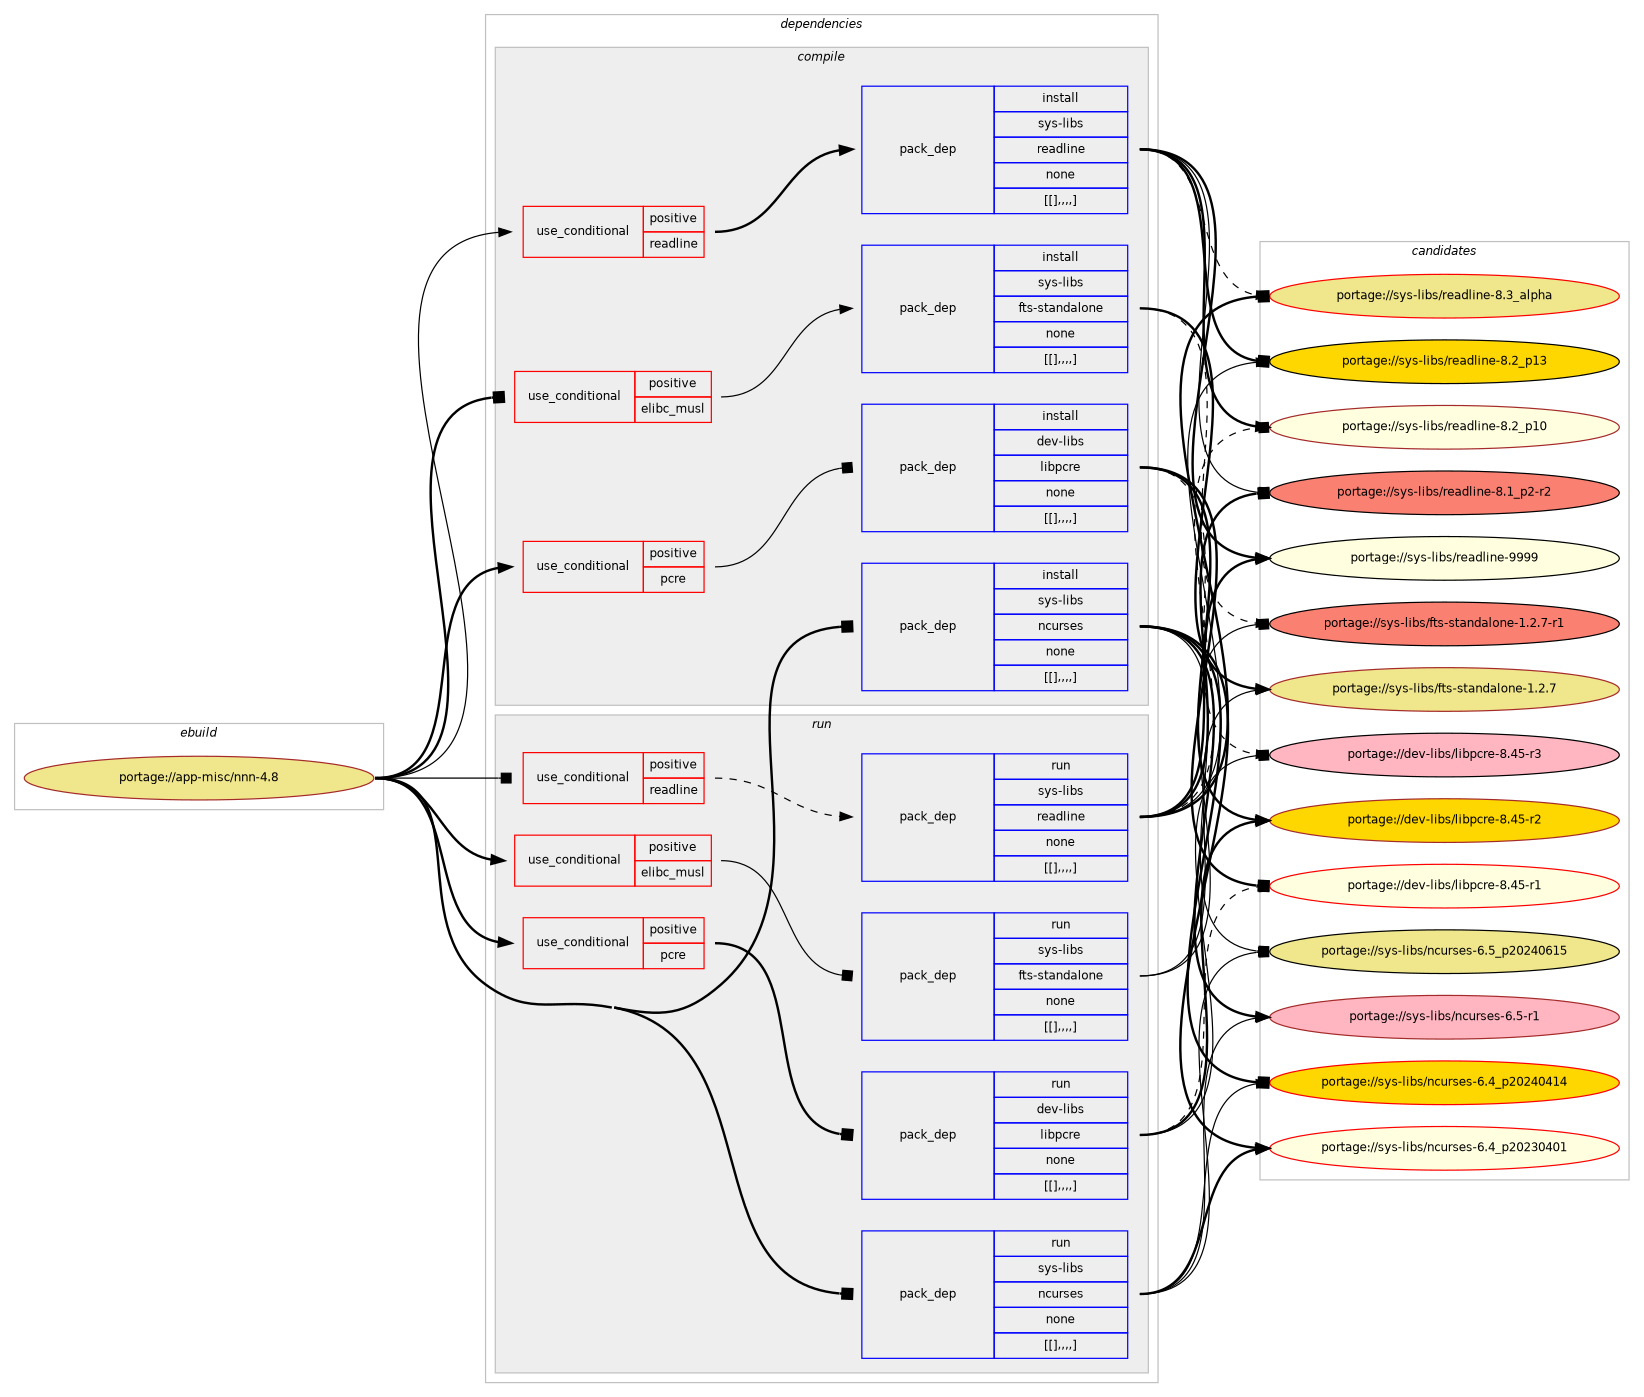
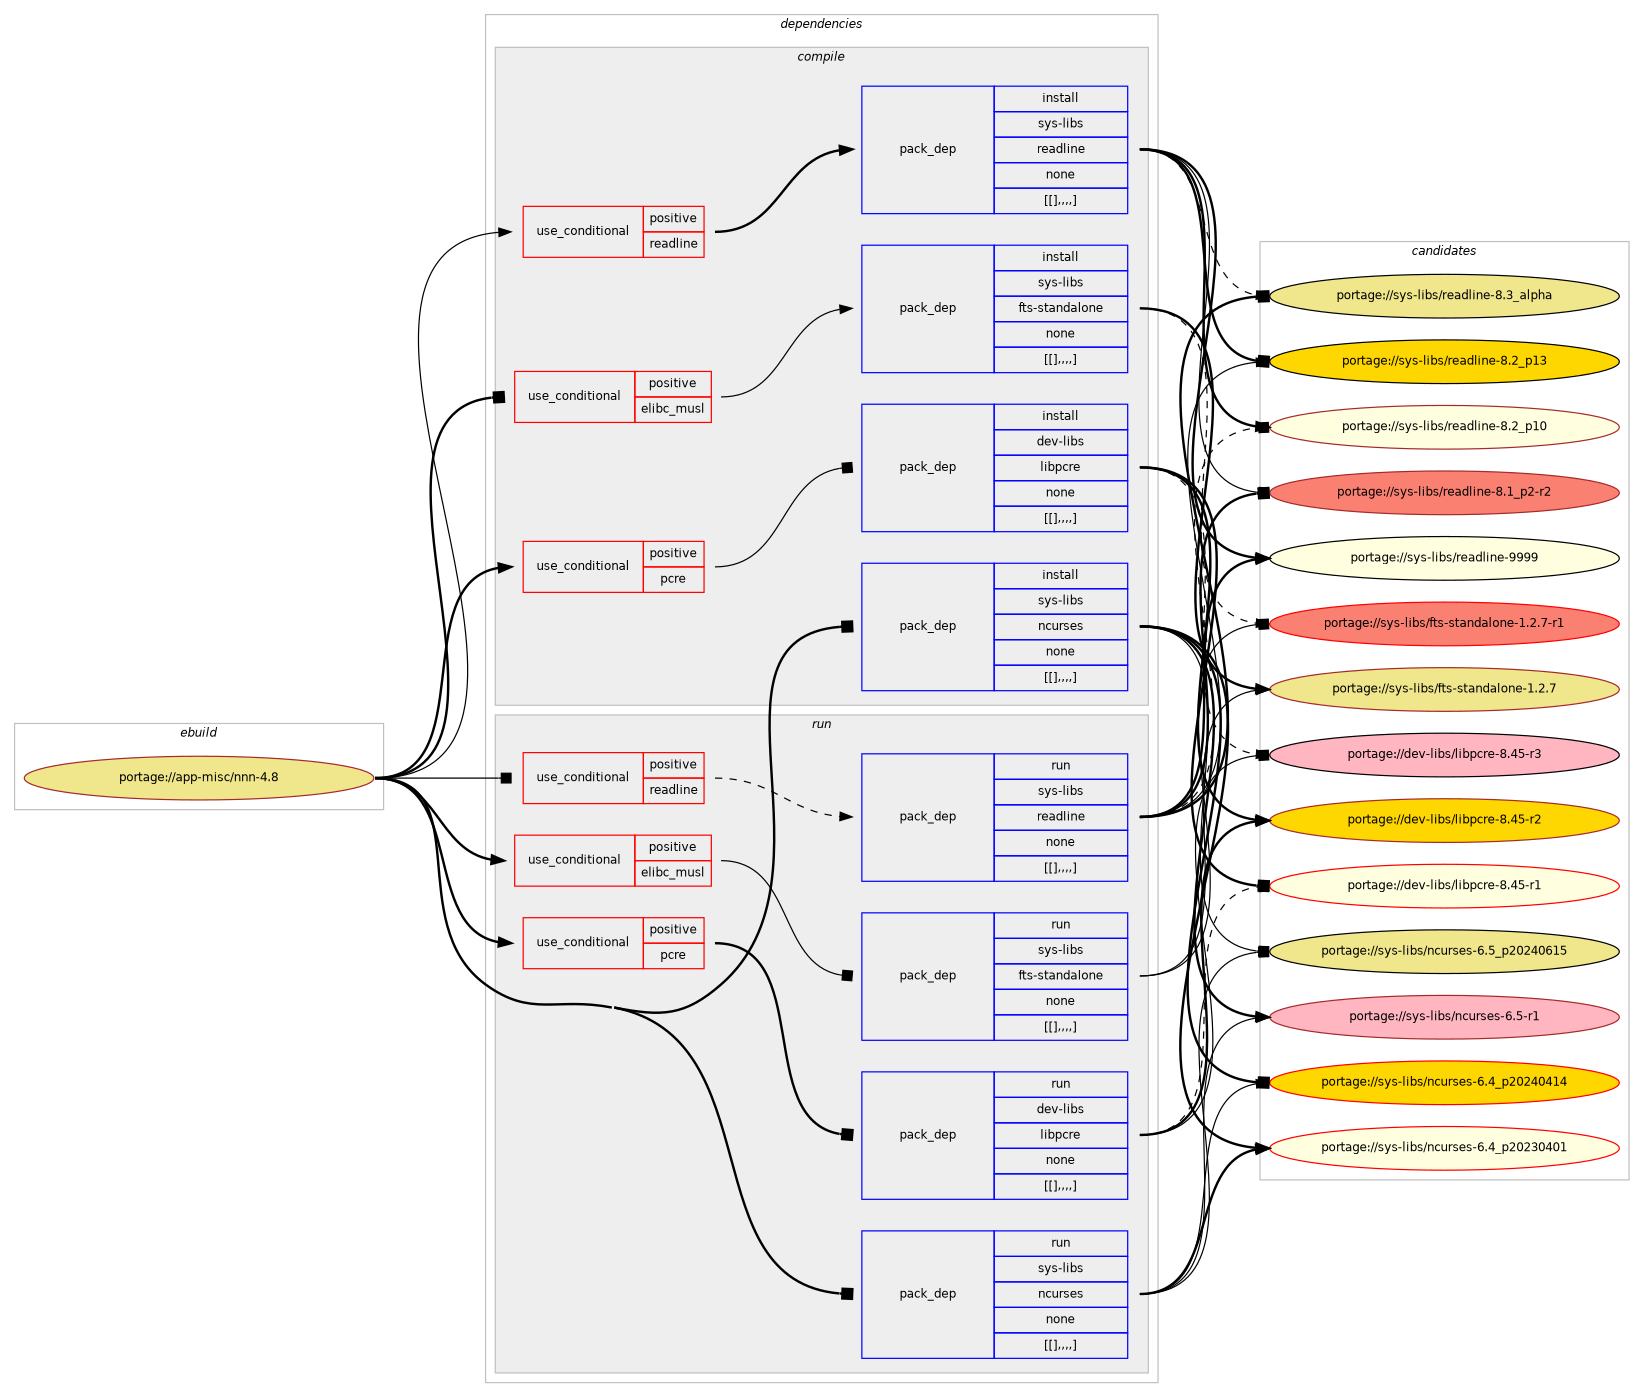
  digraph {
    compound=true
    concentrate=true
    fontname=Helvetica
    fontsize=10
    newrank=true
    rankdir=LR
    ranksep=1.5
    node [color=red fontname=Helvetica fontsize=10 style=filled]
    edge [arrowhead=normal headport=w style=bold tailport=e weight=100]
    n1 [color=brown fillcolor=khaki label="portage://app-misc/nnn-4.8" width=4]
    n2 [color=blue label=<<TABLE BORDER="0" CELLBORDER="1" CELLSPACING="0" CELLPADDING="4" WIDTH="220"><TR><TD ROWSPAN="6" CELLPADDING="30">pack_dep</TD></TR><TR><TD WIDTH="110">install</TD></TR><TR><TD>sys-libs</TD></TR><TR><TD>fts-standalone</TD></TR><TR><TD>none</TD></TR><TR><TD>[[],,,,]</TD></TR></TABLE>> shape=none style=""]
    n3 [label=<<TABLE BORDER="0" CELLBORDER="1" CELLSPACING="0" CELLPADDING="4"><TR><TD ROWSPAN="3" CELLPADDING="10">use_conditional</TD></TR><TR><TD>positive</TD></TR><TR><TD>elibc_musl</TD></TR></TABLE>> shape=none style=""]
    n4 [color=blue label=<<TABLE BORDER="0" CELLBORDER="1" CELLSPACING="0" CELLPADDING="4" WIDTH="220"><TR><TD ROWSPAN="6" CELLPADDING="30">pack_dep</TD></TR><TR><TD WIDTH="110">install</TD></TR><TR><TD>dev-libs</TD></TR><TR><TD>libpcre</TD></TR><TR><TD>none</TD></TR><TR><TD>[[],,,,]</TD></TR></TABLE>> shape=none style=""]
    n5 [label=<<TABLE BORDER="0" CELLBORDER="1" CELLSPACING="0" CELLPADDING="4"><TR><TD ROWSPAN="3" CELLPADDING="10">use_conditional</TD></TR><TR><TD>positive</TD></TR><TR><TD>pcre</TD></TR></TABLE>> shape=none style=""]
    n6 [color=blue label=<<TABLE BORDER="0" CELLBORDER="1" CELLSPACING="0" CELLPADDING="4" WIDTH="220"><TR><TD ROWSPAN="6" CELLPADDING="30">pack_dep</TD></TR><TR><TD WIDTH="110">install</TD></TR><TR><TD>sys-libs</TD></TR><TR><TD>readline</TD></TR><TR><TD>none</TD></TR><TR><TD>[[],,,,]</TD></TR></TABLE>> shape=none style=""]
    n7 [label=<<TABLE BORDER="0" CELLBORDER="1" CELLSPACING="0" CELLPADDING="4"><TR><TD ROWSPAN="3" CELLPADDING="10">use_conditional</TD></TR><TR><TD>positive</TD></TR><TR><TD>readline</TD></TR></TABLE>> shape=none style=""]
    n8 [color=blue label=<<TABLE BORDER="0" CELLBORDER="1" CELLSPACING="0" CELLPADDING="4" WIDTH="220"><TR><TD ROWSPAN="6" CELLPADDING="30">pack_dep</TD></TR><TR><TD WIDTH="110">install</TD></TR><TR><TD>sys-libs</TD></TR><TR><TD>ncurses</TD></TR><TR><TD>none</TD></TR><TR><TD>[[],,,,]</TD></TR></TABLE>> shape=none style=""]
    n9 [color=blue label=<<TABLE BORDER="0" CELLBORDER="1" CELLSPACING="0" CELLPADDING="4" WIDTH="220"><TR><TD ROWSPAN="6" CELLPADDING="30">pack_dep</TD></TR><TR><TD WIDTH="110">run</TD></TR><TR><TD>sys-libs</TD></TR><TR><TD>fts-standalone</TD></TR><TR><TD>none</TD></TR><TR><TD>[[],,,,]</TD></TR></TABLE>> shape=none style=""]
    n10 [label=<<TABLE BORDER="0" CELLBORDER="1" CELLSPACING="0" CELLPADDING="4"><TR><TD ROWSPAN="3" CELLPADDING="10">use_conditional</TD></TR><TR><TD>positive</TD></TR><TR><TD>elibc_musl</TD></TR></TABLE>> shape=none style=""]
    n11 [color=blue label=<<TABLE BORDER="0" CELLBORDER="1" CELLSPACING="0" CELLPADDING="4" WIDTH="220"><TR><TD ROWSPAN="6" CELLPADDING="30">pack_dep</TD></TR><TR><TD WIDTH="110">run</TD></TR><TR><TD>dev-libs</TD></TR><TR><TD>libpcre</TD></TR><TR><TD>none</TD></TR><TR><TD>[[],,,,]</TD></TR></TABLE>> shape=none style=""]
    n12 [label=<<TABLE BORDER="0" CELLBORDER="1" CELLSPACING="0" CELLPADDING="4"><TR><TD ROWSPAN="3" CELLPADDING="10">use_conditional</TD></TR><TR><TD>positive</TD></TR><TR><TD>pcre</TD></TR></TABLE>> shape=none style=""]
    n13 [color=blue label=<<TABLE BORDER="0" CELLBORDER="1" CELLSPACING="0" CELLPADDING="4" WIDTH="220"><TR><TD ROWSPAN="6" CELLPADDING="30">pack_dep</TD></TR><TR><TD WIDTH="110">run</TD></TR><TR><TD>sys-libs</TD></TR><TR><TD>readline</TD></TR><TR><TD>none</TD></TR><TR><TD>[[],,,,]</TD></TR></TABLE>> shape=none style=""]
    n14 [label=<<TABLE BORDER="0" CELLBORDER="1" CELLSPACING="0" CELLPADDING="4"><TR><TD ROWSPAN="3" CELLPADDING="10">use_conditional</TD></TR><TR><TD>positive</TD></TR><TR><TD>readline</TD></TR></TABLE>> shape=none style=""]
    n15 [color=blue label=<<TABLE BORDER="0" CELLBORDER="1" CELLSPACING="0" CELLPADDING="4" WIDTH="220"><TR><TD ROWSPAN="6" CELLPADDING="30">pack_dep</TD></TR><TR><TD WIDTH="110">run</TD></TR><TR><TD>sys-libs</TD></TR><TR><TD>ncurses</TD></TR><TR><TD>none</TD></TR><TR><TD>[[],,,,]</TD></TR></TABLE>> shape=none style=""]
-   n16 [color=black fillcolor=salmon label="portage://sys-libs/fts-standalone-1.2.7-r1" width=4]
+   n16 [fillcolor=salmon label="portage://sys-libs/fts-standalone-1.2.7-r1" width=4]
    n17 [color=brown fillcolor=khaki label="portage://sys-libs/fts-standalone-1.2.7" width=4]
    n18 [color=black fillcolor=lightpink label="portage://dev-libs/libpcre-8.45-r3" width=4]
    n19 [color=brown fillcolor=gold label="portage://dev-libs/libpcre-8.45-r2" width=4]
    n20 [fillcolor=lightyellow label="portage://dev-libs/libpcre-8.45-r1" width=4]
    n21 [color=black fillcolor=lightyellow label="portage://sys-libs/readline-9999" width=4]
-   n22 [fillcolor=khaki label="portage://sys-libs/readline-8.3_alpha" width=4]
+   n22 [color=black fillcolor=khaki label="portage://sys-libs/readline-8.3_alpha" width=4]
    n23 [color=black fillcolor=gold label="portage://sys-libs/readline-8.2_p13" width=4]
    n24 [color=brown fillcolor=lightyellow label="portage://sys-libs/readline-8.2_p10" width=4]
-   n25 [color=black fillcolor=salmon label="portage://sys-libs/readline-8.1_p2-r2" width=4]
+   n25 [color=brown fillcolor=salmon label="portage://sys-libs/readline-8.1_p2-r2" width=4]
    n26 [color=black fillcolor=khaki label="portage://sys-libs/ncurses-6.5_p20240615" width=4]
    n27 [color=brown fillcolor=lightpink label="portage://sys-libs/ncurses-6.5-r1" width=4]
    n28 [fillcolor=gold label="portage://sys-libs/ncurses-6.4_p20240414" width=4]
    n29 [fillcolor=lightyellow label="portage://sys-libs/ncurses-6.4_p20230401" width=4]
    subgraph cluster_1 {
      color=gray
      label=<<i>ebuild</i>>
      n1
    }
    subgraph cluster_2 {
      color=gray
      label=<<i>dependencies</i>>
      subgraph cluster_3 {
        color=gray
        fillcolor="#eeeeee"
        label=<<i>compile</i>>
        style=filled
        subgraph sub_4 {
          color=gray
          fillcolor="#eeeeee"
          label=<<i>compile</i>>
          style=filled
          n5
          subgraph sub_5 {
            color=gray
            fillcolor="#eeeeee"
            label=<<i>compile</i>>
            style=filled
            n4
          }
        }
        subgraph sub_6 {
          color=gray
          fillcolor="#eeeeee"
          label=<<i>compile</i>>
          style=filled
          n3
          subgraph sub_7 {
            color=gray
            fillcolor="#eeeeee"
            label=<<i>compile</i>>
            style=filled
            n2
          }
        }
        subgraph sub_8 {
          color=gray
          fillcolor="#eeeeee"
          label=<<i>compile</i>>
          style=filled
          n7
          subgraph sub_9 {
            color=gray
            fillcolor="#eeeeee"
            label=<<i>compile</i>>
            style=filled
            n6
          }
        }
        subgraph sub_10 {
          color=gray
          fillcolor="#eeeeee"
          label=<<i>compile</i>>
          style=filled
          n8
        }
      }
      subgraph cluster_11 {
        color=gray
        fillcolor="#eeeeee"
        label=<<i>compile and run</i>>
        style=filled
      }
      subgraph cluster_12 {
        color=gray
        fillcolor="#eeeeee"
        label=<<i>run</i>>
        style=filled
        subgraph sub_13 {
          color=gray
          fillcolor="#eeeeee"
          label=<<i>run</i>>
          style=filled
          n10
          subgraph sub_14 {
            color=gray
            fillcolor="#eeeeee"
            label=<<i>run</i>>
            style=filled
            n9
          }
        }
        subgraph sub_15 {
          color=gray
          fillcolor="#eeeeee"
          label=<<i>run</i>>
          style=filled
          n12
          subgraph sub_16 {
            color=gray
            fillcolor="#eeeeee"
            label=<<i>run</i>>
            style=filled
            n11
          }
        }
        subgraph sub_17 {
          color=gray
          fillcolor="#eeeeee"
          label=<<i>run</i>>
          style=filled
          n14
          subgraph sub_18 {
            color=gray
            fillcolor="#eeeeee"
            label=<<i>run</i>>
            style=filled
            n13
          }
        }
        subgraph sub_19 {
          color=gray
          fillcolor="#eeeeee"
          label=<<i>run</i>>
          style=filled
          n15
        }
      }
    }
    subgraph cluster_20 {
      color=gray
      label=<<i>candidates</i>>
      rank=same
      subgraph sub_21 {
        color=black
        label=<<i>candidates</i>>
        nodesep=1
        rank=same
        n16
        n17
      }
      subgraph sub_22 {
        color=black
        label=<<i>candidates</i>>
        nodesep=1
        rank=same
        n18
        n19
        n20
      }
      subgraph sub_23 {
        color=black
        label=<<i>candidates</i>>
        nodesep=1
        rank=same
        n21
        n22
        n23
        n24
        n25
      }
      subgraph sub_24 {
        color=black
        label=<<i>candidates</i>>
        nodesep=1
        rank=same
        n26
        n27
        n28
        n29
      }
      subgraph sub_25 {
        color=black
        label=<<i>candidates</i>>
        nodesep=1
        rank=same
        n16
        n17
      }
      subgraph sub_26 {
        color=black
        label=<<i>candidates</i>>
        nodesep=1
        rank=same
        n18
        n19
        n20
      }
      subgraph sub_27 {
        color=black
        label=<<i>candidates</i>>
        nodesep=1
        rank=same
        n21
        n22
        n23
        n24
        n25
      }
      subgraph sub_28 {
        color=black
        label=<<i>candidates</i>>
        nodesep=1
        rank=same
        n26
        n27
        n28
        n29
      }
    }
    n1 -> n3 [arrowhead=box weight=20]
    n1 -> n5 [weight=20]
    n1 -> n7 [style=solid weight=20]
    n1 -> n8 [arrowhead=box weight=20]
    n1 -> n10 [weight=20]
    n1 -> n12 [weight=20]
    n1 -> n14 [arrowhead=box style=solid weight=20]
    n1 -> n15 [arrowhead=box weight=20]
    n2 -> n16 [style=dashed]
    n2 -> n17
    n3 -> n2 [style=solid weight=20]
    n4 -> n18 [style=dashed]
    n4 -> n19
    n4 -> n20 [arrowhead=box]
    n5 -> n4 [arrowhead=box style=solid weight=20]
    n6 -> n21
    n6 -> n22 [style=dashed]
    n6 -> n23 [arrowhead=box]
    n6 -> n24
    n6 -> n25 [arrowhead=box style=solid]
    n7 -> n6 [weight=20]
    n8 -> n26 [arrowhead=box style=solid]
    n8 -> n27
    n8 -> n28 [arrowhead=box]
    n8 -> n29
    n9 -> n16 [arrowhead=box style=solid]
    n9 -> n17 [style=solid]
    n10 -> n9 [arrowhead=box style=solid weight=20]
    n11 -> n18 [arrowhead=box style=solid]
    n11 -> n19
    n11 -> n20 [arrowhead=box style=dashed]
    n12 -> n11 [arrowhead=box weight=20]
    n13 -> n21
    n13 -> n22 [arrowhead=box]
    n13 -> n23 [style=solid]
    n13 -> n24 [arrowhead=box style=dashed]
    n13 -> n25 [arrowhead=box]
    n14 -> n13 [style=dashed weight=20]
    n15 -> n26 [arrowhead=box style=solid]
    n15 -> n27 [style=solid]
    n15 -> n28 [style=solid]
    n15 -> n29
  }
